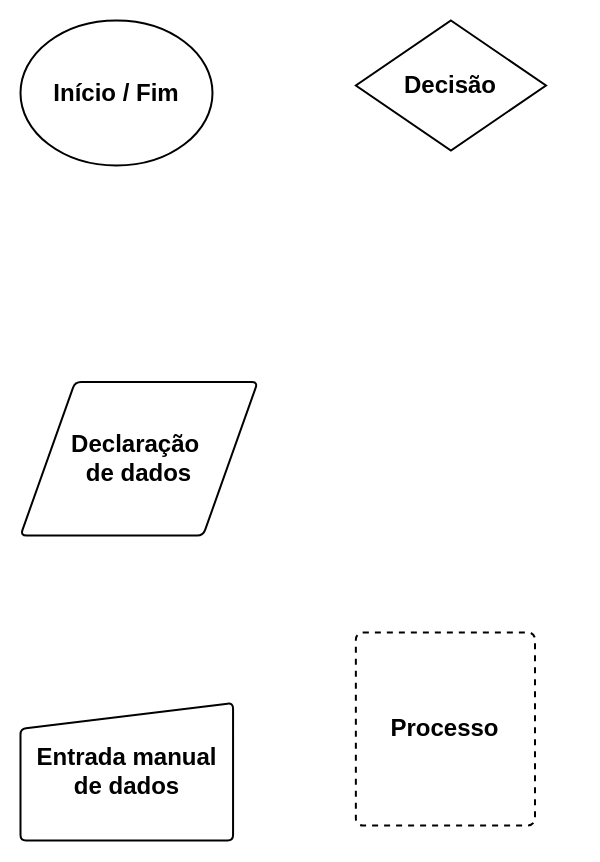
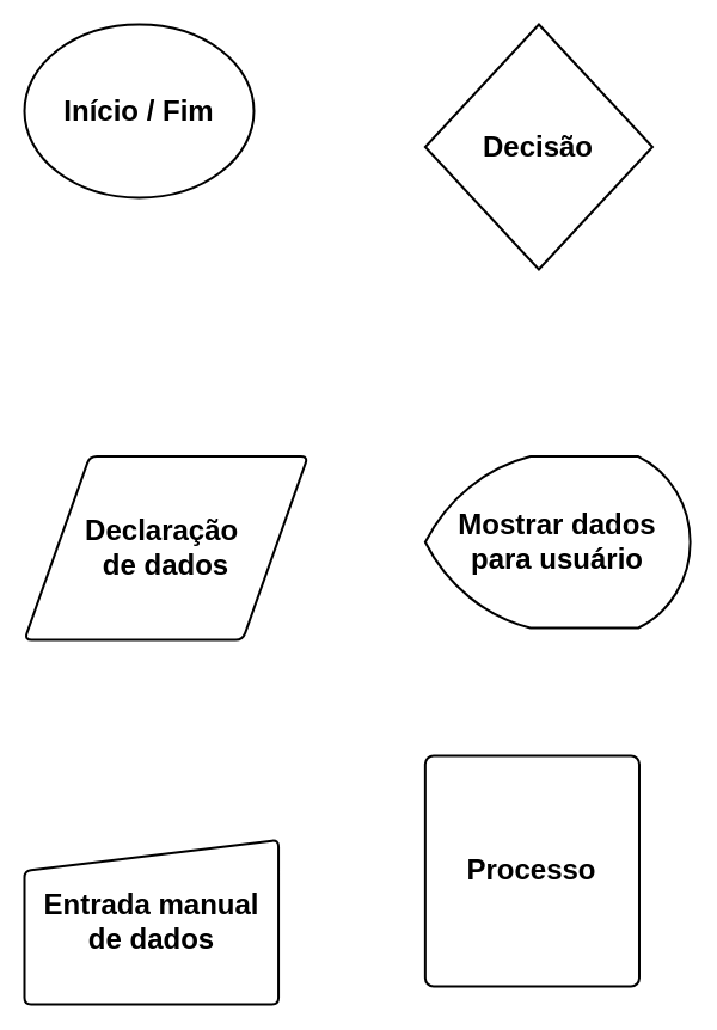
  <mxCell id="0" />
  <mxCell id="1" parent="0" />
  <mxCell id="2" value="&lt;b&gt;&lt;font style=&quot;font-size: 24px;&quot;&gt;Início / Fim&lt;/font&gt;&lt;/b&gt;" style="strokeWidth=2;html=1;shape=mxgraph.flowchart.start_2;whiteSpace=wrap;container=0;" parent="1" vertex="1"><mxGeometry x="20" y="20" width="192" height="145" as="geometry" /></mxCell>
- <mxCell id="3" value="&lt;b&gt;&lt;font style=&quot;font-size: 24px;&quot;&gt;Decisão&lt;/font&gt;&lt;/b&gt;" style="strokeWidth=2;html=1;shape=mxgraph.flowchart.decision;whiteSpace=wrap;container=0;" parent="1" vertex="1"><mxGeometry x="355.36" y="20" width="190.14" height="130" as="geometry" /></mxCell>
+ <mxCell id="3" value="&lt;b&gt;&lt;font style=&quot;font-size: 24px;&quot;&gt;Decisão&lt;/font&gt;&lt;/b&gt;" style="strokeWidth=2;html=1;shape=mxgraph.flowchart.decision;whiteSpace=wrap;container=0;" parent="1" vertex="1"><mxGeometry x="355.36" y="20" width="190.14" height="205" as="geometry" /></mxCell>
  <mxCell id="4" value="&lt;b&gt;&lt;font style=&quot;font-size: 24px;&quot;&gt;Entrada manual de dados&lt;/font&gt;&lt;/b&gt;" style="html=1;strokeWidth=2;shape=manualInput;whiteSpace=wrap;rounded=1;size=26;arcSize=11;container=0;" parent="1" vertex="1"><mxGeometry x="20" y="702.5" width="212.56" height="137.5" as="geometry" /></mxCell>
  <mxCell id="5" value="&lt;b&gt;&lt;font style=&quot;font-size: 24px;&quot;&gt;Declaração&amp;nbsp;&lt;/font&gt;&lt;/b&gt;&lt;div&gt;&lt;b&gt;&lt;font style=&quot;font-size: 24px;&quot;&gt;de dados&lt;/font&gt;&lt;/b&gt;&lt;/div&gt;" style="shape=parallelogram;html=1;strokeWidth=2;perimeter=parallelogramPerimeter;whiteSpace=wrap;rounded=1;arcSize=12;size=0.23;container=0;" parent="1" vertex="1"><mxGeometry x="20" y="381.56" width="237.2" height="153.44" as="geometry" /></mxCell>
- <mxCell id="6" value="&lt;b&gt;&lt;font style=&quot;font-size: 24px;&quot;&gt;Processo&lt;/font&gt;&lt;/b&gt;" style="rounded=1;whiteSpace=wrap;html=1;absoluteArcSize=1;arcSize=14;strokeWidth=2;container=0;dashed=1;" parent="1" vertex="1"><mxGeometry x="355.36" y="631.88" width="179.13" height="193.13" as="geometry" /></mxCell>
+ <mxCell id="6" value="&lt;b&gt;&lt;font style=&quot;font-size: 24px;&quot;&gt;Processo&lt;/font&gt;&lt;/b&gt;" style="rounded=1;whiteSpace=wrap;html=1;absoluteArcSize=1;arcSize=14;strokeWidth=2;container=0;" parent="1" vertex="1"><mxGeometry x="355.36" y="631.88" width="179.13" height="193.13" as="geometry" /></mxCell>
+ <mxCell id="7" value="&lt;b&gt;&lt;font style=&quot;font-size: 24px;&quot;&gt;Mostrar dados para usuário&lt;/font&gt;&lt;/b&gt;" style="strokeWidth=2;html=1;shape=mxgraph.flowchart.display;whiteSpace=wrap;container=0;" parent="1" vertex="1"><mxGeometry x="355.36" y="381.56" width="221.74" height="143.44" as="geometry" /></mxCell>
